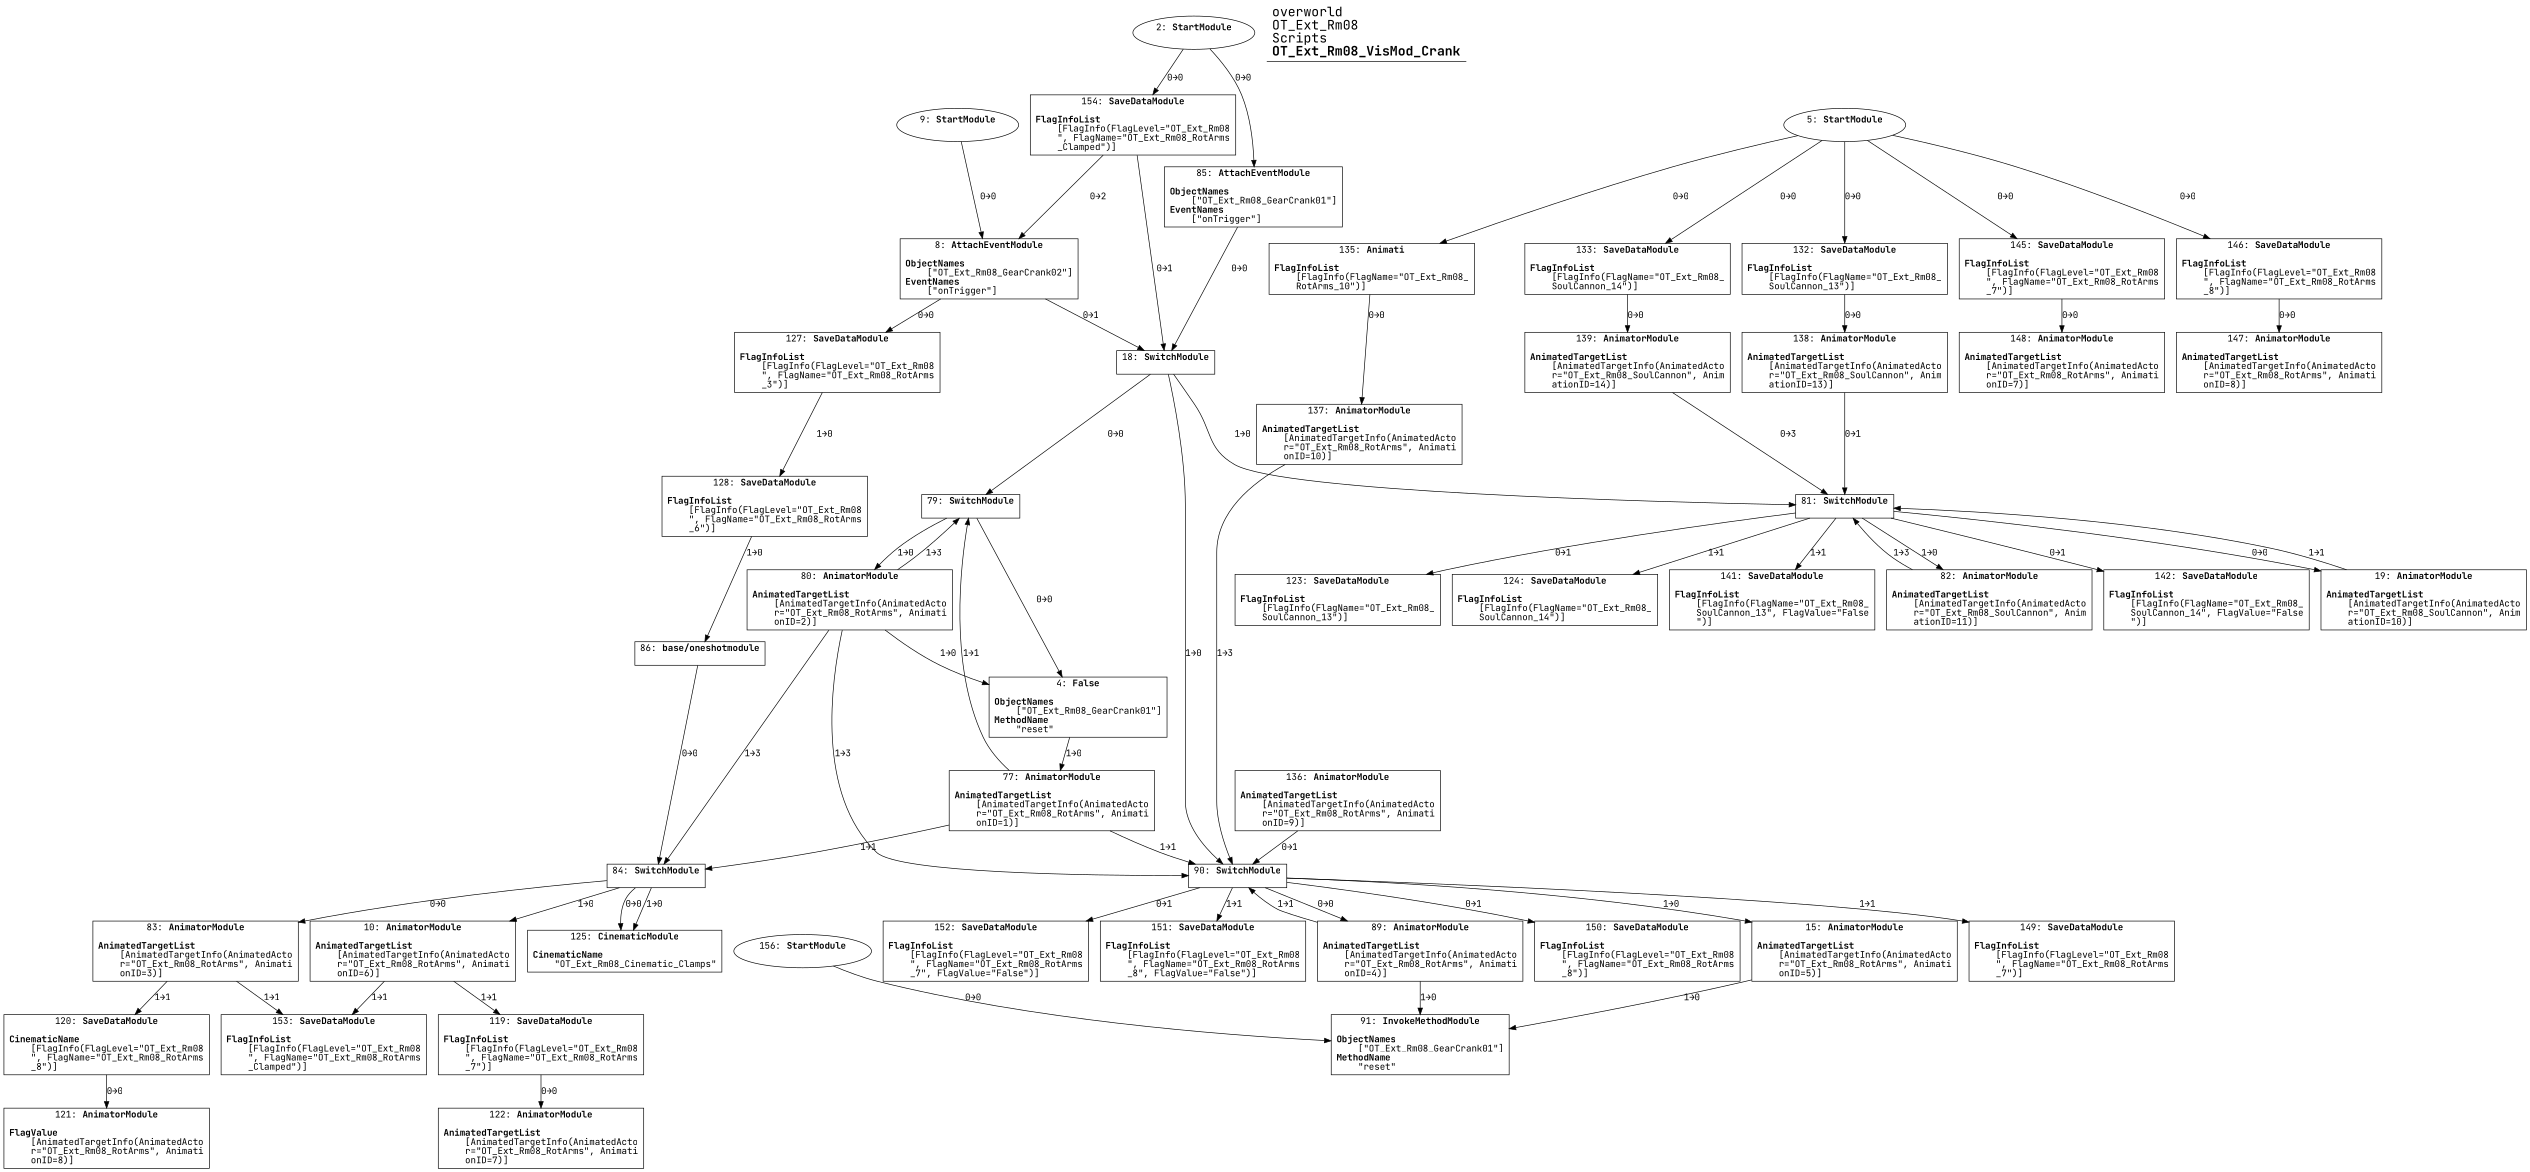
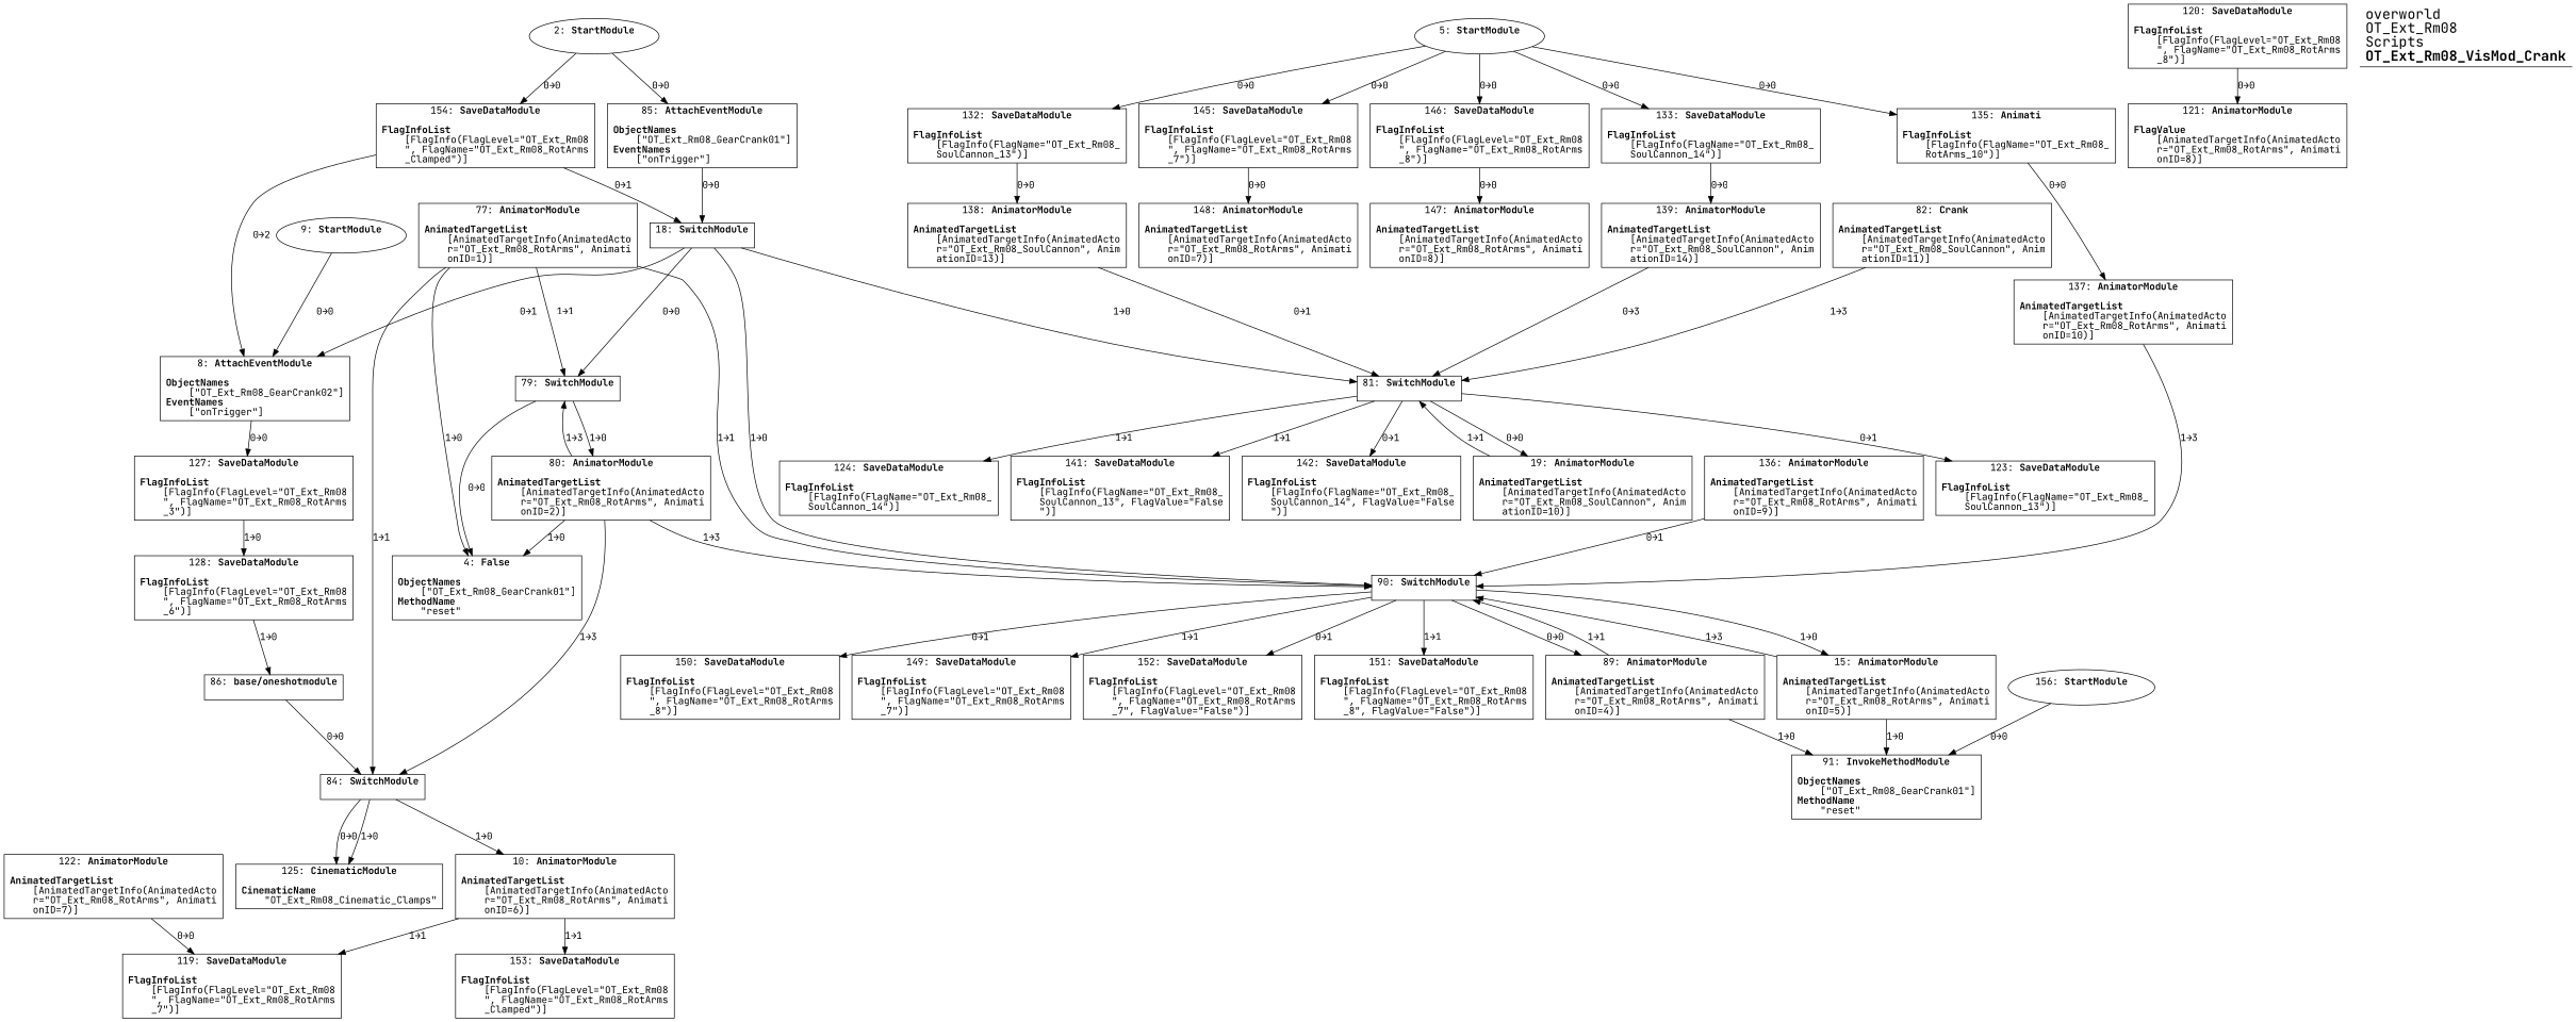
  digraph {
    fontname="JetBrains Mono"
    splines=spline
    node [fontname="JetBrains Mono" shape=box]
    edge [fontname="JetBrains Mono"]
    n1 [label=<2: <b>StartModule</b><br/><br/>> shape=oval]
    n2 [label=<85: <b>AttachEventModule</b><br/><br/><b>ObjectNames</b><br align="left"/>    [&quot;OT_Ext_Rm08_GearCrank01&quot;]<br align="left"/><b>EventNames</b><br align="left"/>    [&quot;onTrigger&quot;]<br align="left"/>>]
    n3 [label=<154: <b>SaveDataModule</b><br/><br/><b>FlagInfoList</b><br align="left"/>    [FlagInfo(FlagLevel=&quot;OT_Ext_Rm08<br align="left"/>    &quot;, FlagName=&quot;OT_Ext_Rm08_RotArms<br align="left"/>    _Clamped&quot;)]<br align="left"/>>]
    n4 [label=<18: <b>SwitchModule</b><br/><br/>>]
    n5 [label=<8: <b>AttachEventModule</b><br/><br/><b>ObjectNames</b><br align="left"/>    [&quot;OT_Ext_Rm08_GearCrank02&quot;]<br align="left"/><b>EventNames</b><br align="left"/>    [&quot;onTrigger&quot;]<br align="left"/>>]
    n6 [label=<90: <b>SwitchModule</b><br/><br/>>]
    n7 [label=<79: <b>SwitchModule</b><br/><br/>>]
    n8 [label=<81: <b>SwitchModule</b><br/><br/>>]
    n9 [label=<127: <b>SaveDataModule</b><br/><br/><b>FlagInfoList</b><br align="left"/>    [FlagInfo(FlagLevel=&quot;OT_Ext_Rm08<br align="left"/>    &quot;, FlagName=&quot;OT_Ext_Rm08_RotArms<br align="left"/>    _3&quot;)]<br align="left"/>>]
    n10 [label=<4: <b>False</b><br/><br/><b>ObjectNames</b><br align="left"/>    [&quot;OT_Ext_Rm08_GearCrank01&quot;]<br align="left"/><b>MethodName</b><br align="left"/>    &quot;reset&quot;<br align="left"/>>]
    n11 [label=<5: <b>StartModule</b><br/><br/>> shape=oval]
    n12 [label=<145: <b>SaveDataModule</b><br/><br/><b>FlagInfoList</b><br align="left"/>    [FlagInfo(FlagLevel=&quot;OT_Ext_Rm08<br align="left"/>    &quot;, FlagName=&quot;OT_Ext_Rm08_RotArms<br align="left"/>    _7&quot;)]<br align="left"/>>]
    n13 [label=<146: <b>SaveDataModule</b><br/><br/><b>FlagInfoList</b><br align="left"/>    [FlagInfo(FlagLevel=&quot;OT_Ext_Rm08<br align="left"/>    &quot;, FlagName=&quot;OT_Ext_Rm08_RotArms<br align="left"/>    _8&quot;)]<br align="left"/>>]
    n14 [label=<135: <b>Animati</b><br/><br/><b>FlagInfoList</b><br align="left"/>    [FlagInfo(FlagName=&quot;OT_Ext_Rm08_<br align="left"/>    RotArms_10&quot;)]<br align="left"/>>]
    n15 [label=<132: <b>SaveDataModule</b><br/><br/><b>FlagInfoList</b><br align="left"/>    [FlagInfo(FlagName=&quot;OT_Ext_Rm08_<br align="left"/>    SoulCannon_13&quot;)]<br align="left"/>>]
    n16 [label=<133: <b>SaveDataModule</b><br/><br/><b>FlagInfoList</b><br align="left"/>    [FlagInfo(FlagName=&quot;OT_Ext_Rm08_<br align="left"/>    SoulCannon_14&quot;)]<br align="left"/>>]
    n17 [label=<148: <b>AnimatorModule</b><br/><br/><b>AnimatedTargetList</b><br align="left"/>    [AnimatedTargetInfo(AnimatedActo<br align="left"/>    r=&quot;OT_Ext_Rm08_RotArms&quot;, Animati<br align="left"/>    onID=7)]<br align="left"/>>]
    n18 [label=<147: <b>AnimatorModule</b><br/><br/><b>AnimatedTargetList</b><br align="left"/>    [AnimatedTargetInfo(AnimatedActo<br align="left"/>    r=&quot;OT_Ext_Rm08_RotArms&quot;, Animati<br align="left"/>    onID=8)]<br align="left"/>>]
    n19 [label=<137: <b>AnimatorModule</b><br/><br/><b>AnimatedTargetList</b><br align="left"/>    [AnimatedTargetInfo(AnimatedActo<br align="left"/>    r=&quot;OT_Ext_Rm08_RotArms&quot;, Animati<br align="left"/>    onID=10)]<br align="left"/>>]
    n20 [label=<138: <b>AnimatorModule</b><br/><br/><b>AnimatedTargetList</b><br align="left"/>    [AnimatedTargetInfo(AnimatedActo<br align="left"/>    r=&quot;OT_Ext_Rm08_SoulCannon&quot;, Anim<br align="left"/>    ationID=13)]<br align="left"/>>]
    n21 [label=<139: <b>AnimatorModule</b><br/><br/><b>AnimatedTargetList</b><br align="left"/>    [AnimatedTargetInfo(AnimatedActo<br align="left"/>    r=&quot;OT_Ext_Rm08_SoulCannon&quot;, Anim<br align="left"/>    ationID=14)]<br align="left"/>>]
    n22 [label=<136: <b>AnimatorModule</b><br/><br/><b>AnimatedTargetList</b><br align="left"/>    [AnimatedTargetInfo(AnimatedActo<br align="left"/>    r=&quot;OT_Ext_Rm08_RotArms&quot;, Animati<br align="left"/>    onID=9)]<br align="left"/>>]
    n23 [label=<128: <b>SaveDataModule</b><br/><br/><b>FlagInfoList</b><br align="left"/>    [FlagInfo(FlagLevel=&quot;OT_Ext_Rm08<br align="left"/>    &quot;, FlagName=&quot;OT_Ext_Rm08_RotArms<br align="left"/>    _6&quot;)]<br align="left"/>>]
    n24 [label=<15: <b>AnimatorModule</b><br/><br/><b>AnimatedTargetList</b><br align="left"/>    [AnimatedTargetInfo(AnimatedActo<br align="left"/>    r=&quot;OT_Ext_Rm08_RotArms&quot;, Animati<br align="left"/>    onID=5)]<br align="left"/>>]
    n25 [label=<89: <b>AnimatorModule</b><br/><br/><b>AnimatedTargetList</b><br align="left"/>    [AnimatedTargetInfo(AnimatedActo<br align="left"/>    r=&quot;OT_Ext_Rm08_RotArms&quot;, Animati<br align="left"/>    onID=4)]<br align="left"/>>]
    n26 [label=<150: <b>SaveDataModule</b><br/><br/><b>FlagInfoList</b><br align="left"/>    [FlagInfo(FlagLevel=&quot;OT_Ext_Rm08<br align="left"/>    &quot;, FlagName=&quot;OT_Ext_Rm08_RotArms<br align="left"/>    _8&quot;)]<br align="left"/>>]
    n27 [label=<149: <b>SaveDataModule</b><br/><br/><b>FlagInfoList</b><br align="left"/>    [FlagInfo(FlagLevel=&quot;OT_Ext_Rm08<br align="left"/>    &quot;, FlagName=&quot;OT_Ext_Rm08_RotArms<br align="left"/>    _7&quot;)]<br align="left"/>>]
    n28 [label=<152: <b>SaveDataModule</b><br/><br/><b>FlagInfoList</b><br align="left"/>    [FlagInfo(FlagLevel=&quot;OT_Ext_Rm08<br align="left"/>    &quot;, FlagName=&quot;OT_Ext_Rm08_RotArms<br align="left"/>    _7&quot;, FlagValue=&quot;False&quot;)]<br align="left"/>>]
    n29 [label=<151: <b>SaveDataModule</b><br/><br/><b>FlagInfoList</b><br align="left"/>    [FlagInfo(FlagLevel=&quot;OT_Ext_Rm08<br align="left"/>    &quot;, FlagName=&quot;OT_Ext_Rm08_RotArms<br align="left"/>    _8&quot;, FlagValue=&quot;False&quot;)]<br align="left"/>>]
    n30 [label=<80: <b>AnimatorModule</b><br/><br/><b>AnimatedTargetList</b><br align="left"/>    [AnimatedTargetInfo(AnimatedActo<br align="left"/>    r=&quot;OT_Ext_Rm08_RotArms&quot;, Animati<br align="left"/>    onID=2)]<br align="left"/>>]
    n31 [label=<19: <b>AnimatorModule</b><br/><br/><b>AnimatedTargetList</b><br align="left"/>    [AnimatedTargetInfo(AnimatedActo<br align="left"/>    r=&quot;OT_Ext_Rm08_SoulCannon&quot;, Anim<br align="left"/>    ationID=10)]<br align="left"/>>]
-   n32 [label=<82: <b>AnimatorModule</b><br/><br/><b>AnimatedTargetList</b><br align="left"/>    [AnimatedTargetInfo(AnimatedActo<br align="left"/>    r=&quot;OT_Ext_Rm08_SoulCannon&quot;, Anim<br align="left"/>    ationID=11)]<br align="left"/>>]
+   n32 [label=<82: <b>Crank</b><br/><br/><b>AnimatedTargetList</b><br align="left"/>    [AnimatedTargetInfo(AnimatedActo<br align="left"/>    r=&quot;OT_Ext_Rm08_SoulCannon&quot;, Anim<br align="left"/>    ationID=11)]<br align="left"/>>]
    n33 [label=<123: <b>SaveDataModule</b><br/><br/><b>FlagInfoList</b><br align="left"/>    [FlagInfo(FlagName=&quot;OT_Ext_Rm08_<br align="left"/>    SoulCannon_13&quot;)]<br align="left"/>>]
    n34 [label=<124: <b>SaveDataModule</b><br/><br/><b>FlagInfoList</b><br align="left"/>    [FlagInfo(FlagName=&quot;OT_Ext_Rm08_<br align="left"/>    SoulCannon_14&quot;)]<br align="left"/>>]
    n35 [label=<141: <b>SaveDataModule</b><br/><br/><b>FlagInfoList</b><br align="left"/>    [FlagInfo(FlagName=&quot;OT_Ext_Rm08_<br align="left"/>    SoulCannon_13&quot;, FlagValue=&quot;False<br align="left"/>    &quot;)]<br align="left"/>>]
    n36 [label=<142: <b>SaveDataModule</b><br/><br/><b>FlagInfoList</b><br align="left"/>    [FlagInfo(FlagName=&quot;OT_Ext_Rm08_<br align="left"/>    SoulCannon_14&quot;, FlagValue=&quot;False<br align="left"/>    &quot;)]<br align="left"/>>]
    n37 [label=<86: <b>base/oneshotmodule</b><br/><br/>>]
    n38 [label=<9: <b>StartModule</b><br/><br/>> shape=oval]
    n39 [label=<10: <b>AnimatorModule</b><br/><br/><b>AnimatedTargetList</b><br align="left"/>    [AnimatedTargetInfo(AnimatedActo<br align="left"/>    r=&quot;OT_Ext_Rm08_RotArms&quot;, Animati<br align="left"/>    onID=6)]<br align="left"/>>]
    n40 [label=<119: <b>SaveDataModule</b><br/><br/><b>FlagInfoList</b><br align="left"/>    [FlagInfo(FlagLevel=&quot;OT_Ext_Rm08<br align="left"/>    &quot;, FlagName=&quot;OT_Ext_Rm08_RotArms<br align="left"/>    _7&quot;)]<br align="left"/>>]
    n41 [label=<153: <b>SaveDataModule</b><br/><br/><b>FlagInfoList</b><br align="left"/>    [FlagInfo(FlagLevel=&quot;OT_Ext_Rm08<br align="left"/>    &quot;, FlagName=&quot;OT_Ext_Rm08_RotArms<br align="left"/>    _Clamped&quot;)]<br align="left"/>>]
    n42 [label=<122: <b>AnimatorModule</b><br/><br/><b>AnimatedTargetList</b><br align="left"/>    [AnimatedTargetInfo(AnimatedActo<br align="left"/>    r=&quot;OT_Ext_Rm08_RotArms&quot;, Animati<br align="left"/>    onID=7)]<br align="left"/>>]
    n43 [label=<91: <b>InvokeMethodModule</b><br/><br/><b>ObjectNames</b><br align="left"/>    [&quot;OT_Ext_Rm08_GearCrank01&quot;]<br align="left"/><b>MethodName</b><br align="left"/>    &quot;reset&quot;<br align="left"/>>]
    n44 [label=<77: <b>AnimatorModule</b><br/><br/><b>AnimatedTargetList</b><br align="left"/>    [AnimatedTargetInfo(AnimatedActo<br align="left"/>    r=&quot;OT_Ext_Rm08_RotArms&quot;, Animati<br align="left"/>    onID=1)]<br align="left"/>>]
    n45 [label=<84: <b>SwitchModule</b><br/><br/>>]
-   n46 [label=<83: <b>AnimatorModule</b><br/><br/><b>AnimatedTargetList</b><br align="left"/>    [AnimatedTargetInfo(AnimatedActo<br align="left"/>    r=&quot;OT_Ext_Rm08_RotArms&quot;, Animati<br align="left"/>    onID=3)]<br align="left"/>>]
    n47 [label=<125: <b>CinematicModule</b><br/><br/><b>CinematicName</b><br align="left"/>    &quot;OT_Ext_Rm08_Cinematic_Clamps&quot;<br align="left"/>>]
-   n48 [label=<120: <b>SaveDataModule</b><br/><br/><b>CinematicName</b><br align="left"/>    [FlagInfo(FlagLevel=&quot;OT_Ext_Rm08<br align="left"/>    &quot;, FlagName=&quot;OT_Ext_Rm08_RotArms<br align="left"/>    _8&quot;)]<br align="left"/>>]
+   n48 [label=<120: <b>SaveDataModule</b><br/><br/><b>FlagInfoList</b><br align="left"/>    [FlagInfo(FlagLevel=&quot;OT_Ext_Rm08<br align="left"/>    &quot;, FlagName=&quot;OT_Ext_Rm08_RotArms<br align="left"/>    _8&quot;)]<br align="left"/>>]
    n49 [label=<121: <b>AnimatorModule</b><br/><br/><b>FlagValue</b><br align="left"/>    [AnimatedTargetInfo(AnimatedActo<br align="left"/>    r=&quot;OT_Ext_Rm08_RotArms&quot;, Animati<br align="left"/>    onID=8)]<br align="left"/>>]
    n50 [label=<156: <b>StartModule</b><br/><br/>> shape=oval]
    n51 [label=<<font point-size="20">overworld<br align="left"/>OT_Ext_Rm08<br align="left"/>Scripts<br align="left"/><b>OT_Ext_Rm08_VisMod_Crank</b><br align="left"/></font>> shape=underline]
    n1 -> n2 [label="0→0"]
    n1 -> n3 [label="0→0"]
    n2 -> n4 [label="0→0"]
    n3 -> n4 [label="0→1"]
    n3 -> n5 [label="0→2"]
    n4 -> n6 [label="1→0"]
    n4 -> n7 [label="0→0"]
    n4 -> n8 [label="1→0"]
-   n5 -> n4 [label="0→1"]
+   n4 -> n5 [label="0→1"]
    n5 -> n9 [label="0→0"]
    n6 -> n24 [label="1→0"]
    n6 -> n25 [label="0→0"]
    n6 -> n26 [label="0→1"]
    n6 -> n27 [label="1→1"]
    n6 -> n28 [label="0→1"]
    n6 -> n29 [label="1→1"]
    n7 -> n10 [label="0→0"]
    n7 -> n30 [label="1→0"]
    n8 -> n31 [label="0→0"]
-   n8 -> n32 [label="1→0"]
    n8 -> n33 [label="0→1"]
    n8 -> n34 [label="1→1"]
    n8 -> n35 [label="1→1"]
    n8 -> n36 [label="0→1"]
    n9 -> n23 [label="1→0"]
    n11 -> n12 [label="0→0"]
    n11 -> n13 [label="0→0"]
    n11 -> n14 [label="0→0"]
    n11 -> n15 [label="0→0"]
    n11 -> n16 [label="0→0"]
    n12 -> n17 [label="0→0"]
    n13 -> n18 [label="0→0"]
    n14 -> n19 [label="0→0"]
    n15 -> n20 [label="0→0"]
    n16 -> n21 [label="0→0"]
    n19 -> n6 [label="1→3"]
    n20 -> n8 [label="0→1"]
    n21 -> n8 [label="0→3"]
    n22 -> n6 [label="0→1"]
    n23 -> n37 [label="1→0"]
+   n24 -> n6 [label="1→3"]
    n24 -> n43 [label="1→0"]
    n25 -> n6 [label="1→1"]
    n25 -> n43 [label="1→0"]
    n30 -> n6 [label="1→3"]
    n30 -> n7 [label="1→3"]
    n30 -> n10 [label="1→0"]
    n30 -> n45 [label="1→3"]
    n31 -> n8 [label="1→1"]
    n32 -> n8 [label="1→3"]
    n37 -> n45 [label="0→0"]
    n38 -> n5 [label="0→0"]
    n39 -> n40 [label="1→1"]
    n39 -> n41 [label="1→1"]
-   n40 -> n42 [label="0→0"]
+   n42 -> n40 [label="0→0"]
    n44 -> n6 [label="1→1"]
    n44 -> n7 [label="1→1"]
-   n10 -> n44 [label="1→0"]
+   n44 -> n10 [label="1→0"]
    n44 -> n45 [label="1→1"]
    n45 -> n39 [label="1→0"]
-   n45 -> n46 [label="0→0"]
    n45 -> n47 [label="0→0"]
    n45 -> n47 [label="1→0"]
-   n46 -> n41 [label="1→1"]
-   n46 -> n48 [label="1→1"]
    n48 -> n49 [label="0→0"]
    n50 -> n43 [label="0→0"]
  }
